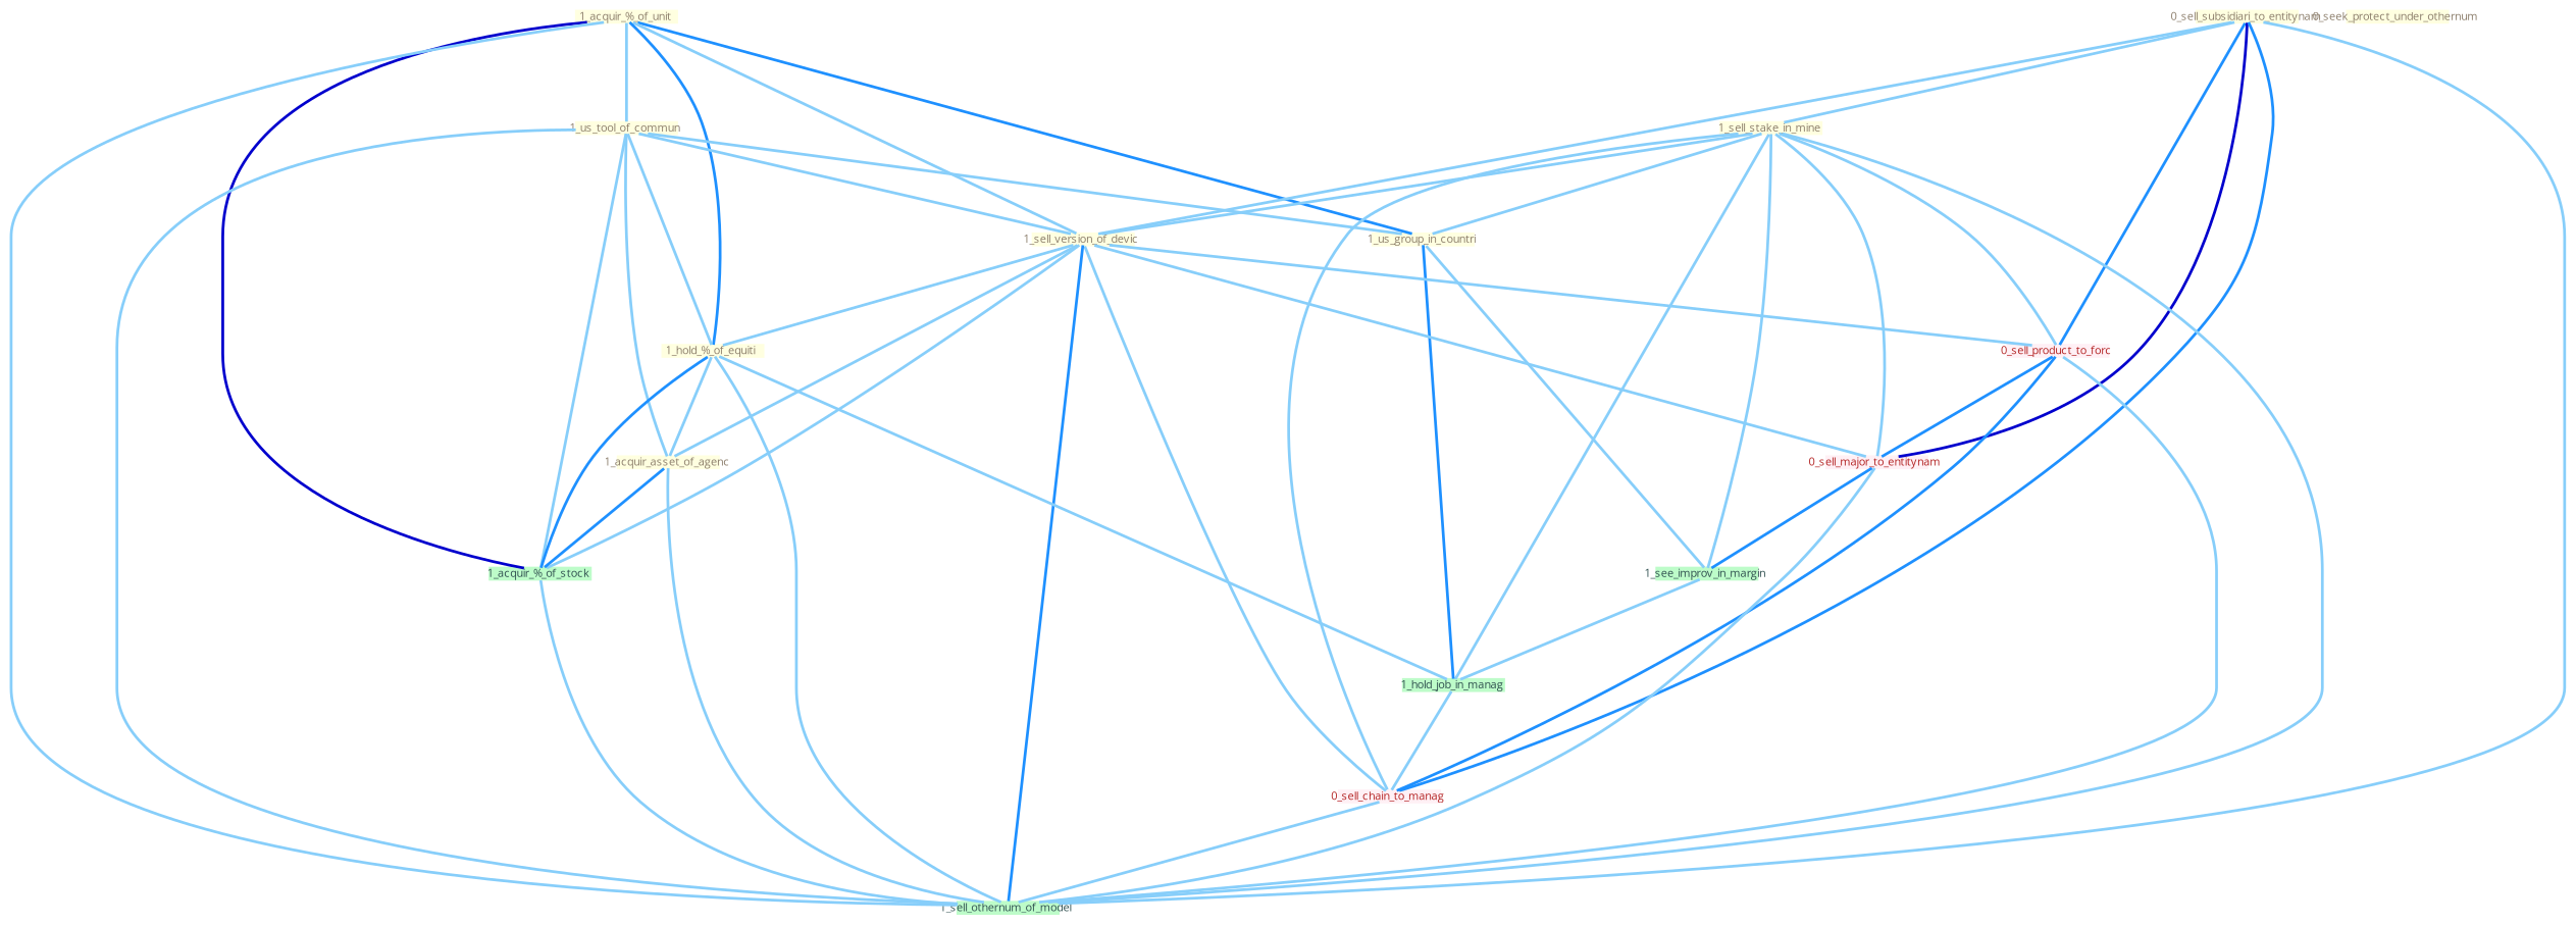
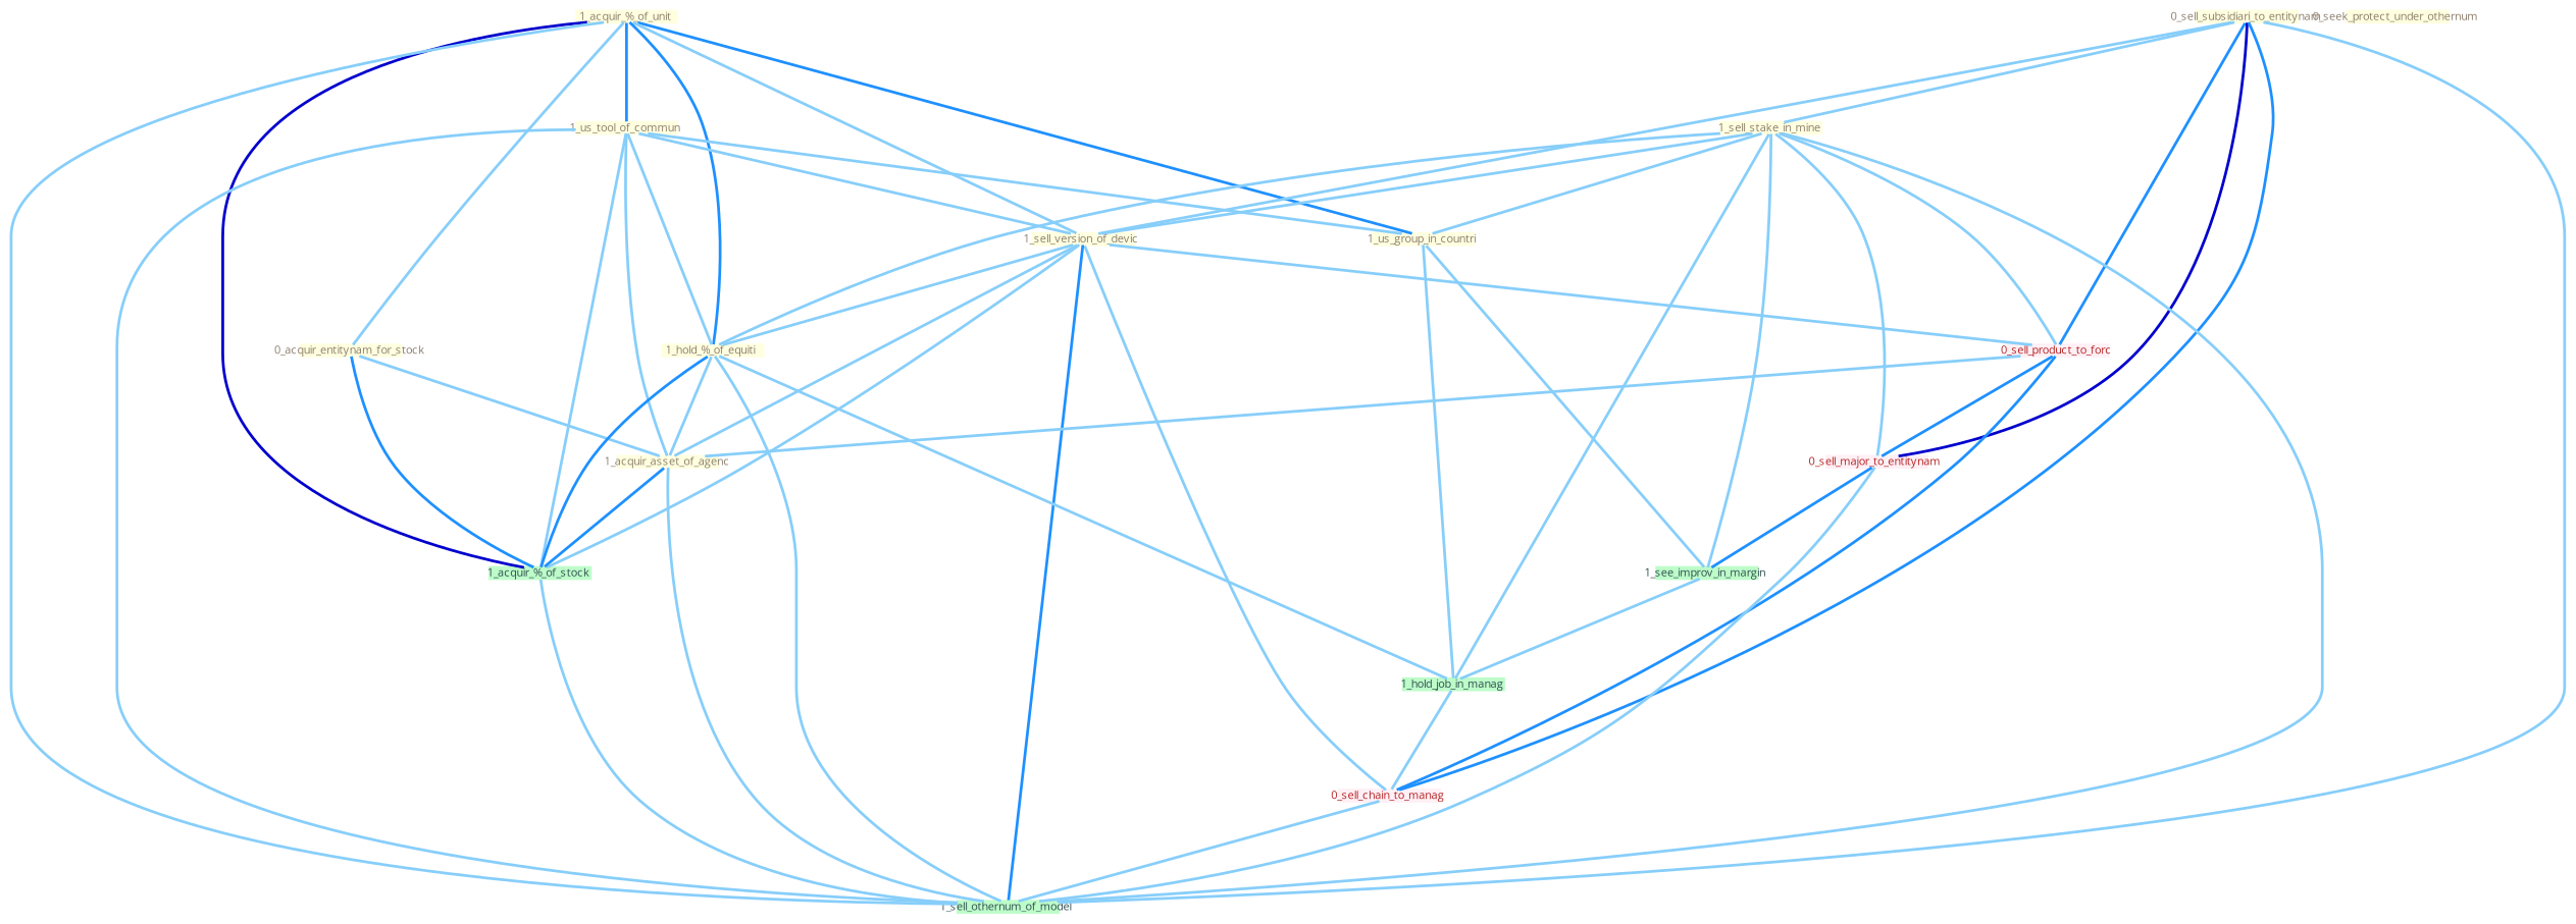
  graph {
    fontname="Open Sans"
    node [color="#ffffe0" fixedsize=true fontcolor="#8b7d6b" fontname="Open Sans" fontsize=4 shape=polygon style=filled]
    edge [color="#87cefa" fontname="Open Sans" w=1]
    "1_acquir_%_of_unit " [height=.06 width=.5]
    "1_us_tool_of_commun " [height=.06 width=.5]
+   "0_acquir_entitynam_for_stock " [height=.06 width=.5]
    "0_sell_subsidiari_to_entitynam " [height=.06 width=.5]
    "1_sell_stake_in_mine " [height=.06 width=.5]
    "0_seek_protect_under_othernum " [height=.06 width=.5]
    "1_us_group_in_countri " [height=.06 width=.5]
    "1_sell_version_of_devic " [height=.06 width=.5]
    "1_hold_%_of_equiti " [height=.06 width=.5]
    "1_acquir_asset_of_agenc " [height=.06 width=.5]
    "0_sell_product_to_forc " [color="#fff0f5" fontcolor="#b22222" height=.06 width=.5]
    "0_sell_major_to_entitynam " [color="#fff0f5" fontcolor="#b22222" height=.06 width=.5]
    "0_sell_chain_to_manag " [color="#fff0f5" fontcolor="#b22222" height=.06 width=.5]
    "1_acquir_%_of_stock " [color="#BDFCC9" fontcolor="#2f4f4f" height=.06 width=.5]
    "1_sell_othernum_of_model " [color="#BDFCC9" fontcolor="#2f4f4f" height=.06 width=.5]
    "1_see_improv_in_margin " [color="#BDFCC9" fontcolor="#2f4f4f" height=.06 width=.5]
    "1_hold_job_in_manag " [color="#BDFCC9" fontcolor="#2f4f4f" height=.06 width=.5]
    subgraph sub_1 {
      "1_acquir_%_of_unit "
      "1_us_tool_of_commun "
+     "0_acquir_entitynam_for_stock "
      "0_sell_subsidiari_to_entitynam "
      "1_sell_stake_in_mine "
      "0_seek_protect_under_othernum "
      "1_us_group_in_countri "
      "1_sell_version_of_devic "
      "1_hold_%_of_equiti "
      "1_acquir_asset_of_agenc "
    }
    subgraph sub_2 {
      "0_sell_product_to_forc "
      "0_sell_major_to_entitynam "
      "0_sell_chain_to_manag "
    }
-   "1_acquir_%_of_unit " -- "1_us_tool_of_commun "
+   "1_acquir_%_of_unit " -- "1_us_tool_of_commun " [color="#1e90ff"]
+   "1_acquir_%_of_unit " -- "0_acquir_entitynam_for_stock "
    "1_acquir_%_of_unit " -- "1_us_group_in_countri " [color="#1e90ff" w=2]
    "1_acquir_%_of_unit " -- "1_sell_version_of_devic "
    "1_acquir_%_of_unit " -- "1_hold_%_of_equiti " [color="#1e90ff" w=2]
    "1_acquir_%_of_unit " -- "1_acquir_%_of_stock " [color="#0000cd" w=3]
    "1_acquir_%_of_unit " -- "1_sell_othernum_of_model "
    "1_us_tool_of_commun " -- "1_us_group_in_countri "
    "1_us_tool_of_commun " -- "1_sell_version_of_devic "
    "1_us_tool_of_commun " -- "1_hold_%_of_equiti "
    "1_us_tool_of_commun " -- "1_acquir_asset_of_agenc "
    "1_us_tool_of_commun " -- "1_acquir_%_of_stock "
    "1_us_tool_of_commun " -- "1_sell_othernum_of_model "
+   "0_acquir_entitynam_for_stock " -- "1_acquir_asset_of_agenc "
+   "0_acquir_entitynam_for_stock " -- "1_acquir_%_of_stock " [color="#1e90ff" w=2]
    "0_sell_subsidiari_to_entitynam " -- "1_sell_stake_in_mine "
    "0_sell_subsidiari_to_entitynam " -- "1_sell_version_of_devic "
    "0_sell_subsidiari_to_entitynam " -- "0_sell_product_to_forc " [color="#1e90ff" w=2]
    "0_sell_subsidiari_to_entitynam " -- "0_sell_major_to_entitynam " [color="#0000cd" w=3]
    "0_sell_subsidiari_to_entitynam " -- "0_sell_chain_to_manag " [color="#1e90ff" w=2]
    "0_sell_subsidiari_to_entitynam " -- "1_sell_othernum_of_model "
    "1_sell_stake_in_mine " -- "1_us_group_in_countri "
    "1_sell_stake_in_mine " -- "1_sell_version_of_devic "
    "1_sell_stake_in_mine " -- "0_sell_product_to_forc "
    "1_sell_stake_in_mine " -- "0_sell_major_to_entitynam "
-   "1_sell_stake_in_mine " -- "0_sell_chain_to_manag "
+   "1_sell_stake_in_mine " -- "1_hold_%_of_equiti "
    "1_sell_stake_in_mine " -- "1_sell_othernum_of_model "
    "1_sell_stake_in_mine " -- "1_see_improv_in_margin "
    "1_sell_stake_in_mine " -- "1_hold_job_in_manag "
    "1_us_group_in_countri " -- "1_see_improv_in_margin "
-   "1_us_group_in_countri " -- "1_hold_job_in_manag " [color="#1e90ff"]
+   "1_us_group_in_countri " -- "1_hold_job_in_manag "
    "1_sell_version_of_devic " -- "1_hold_%_of_equiti "
    "1_sell_version_of_devic " -- "1_acquir_asset_of_agenc "
    "1_sell_version_of_devic " -- "0_sell_product_to_forc "
-   "1_sell_version_of_devic " -- "0_sell_major_to_entitynam "
    "1_sell_version_of_devic " -- "0_sell_chain_to_manag "
    "1_sell_version_of_devic " -- "1_acquir_%_of_stock "
    "1_sell_version_of_devic " -- "1_sell_othernum_of_model " [color="#1e90ff" w=2]
    "1_hold_%_of_equiti " -- "1_acquir_asset_of_agenc "
    "1_hold_%_of_equiti " -- "1_acquir_%_of_stock " [color="#1e90ff" w=2]
    "1_hold_%_of_equiti " -- "1_sell_othernum_of_model "
    "1_hold_%_of_equiti " -- "1_hold_job_in_manag "
    "1_acquir_asset_of_agenc " -- "1_acquir_%_of_stock " [color="#1e90ff" w=2]
    "1_acquir_asset_of_agenc " -- "1_sell_othernum_of_model "
    "0_sell_product_to_forc " -- "0_sell_major_to_entitynam " [color="#1e90ff" w=2]
    "0_sell_product_to_forc " -- "0_sell_chain_to_manag " [color="#1e90ff" w=2]
-   "0_sell_product_to_forc " -- "1_sell_othernum_of_model "
+   "0_sell_product_to_forc " -- "1_acquir_asset_of_agenc "
    "0_sell_major_to_entitynam " -- "1_sell_othernum_of_model "
    "0_sell_major_to_entitynam " -- "1_see_improv_in_margin " [color="#1e90ff" w=2]
    "0_sell_chain_to_manag " -- "1_sell_othernum_of_model "
    "1_acquir_%_of_stock " -- "1_sell_othernum_of_model "
    "1_see_improv_in_margin " -- "1_hold_job_in_manag "
    "1_hold_job_in_manag " -- "0_sell_chain_to_manag "
  }
